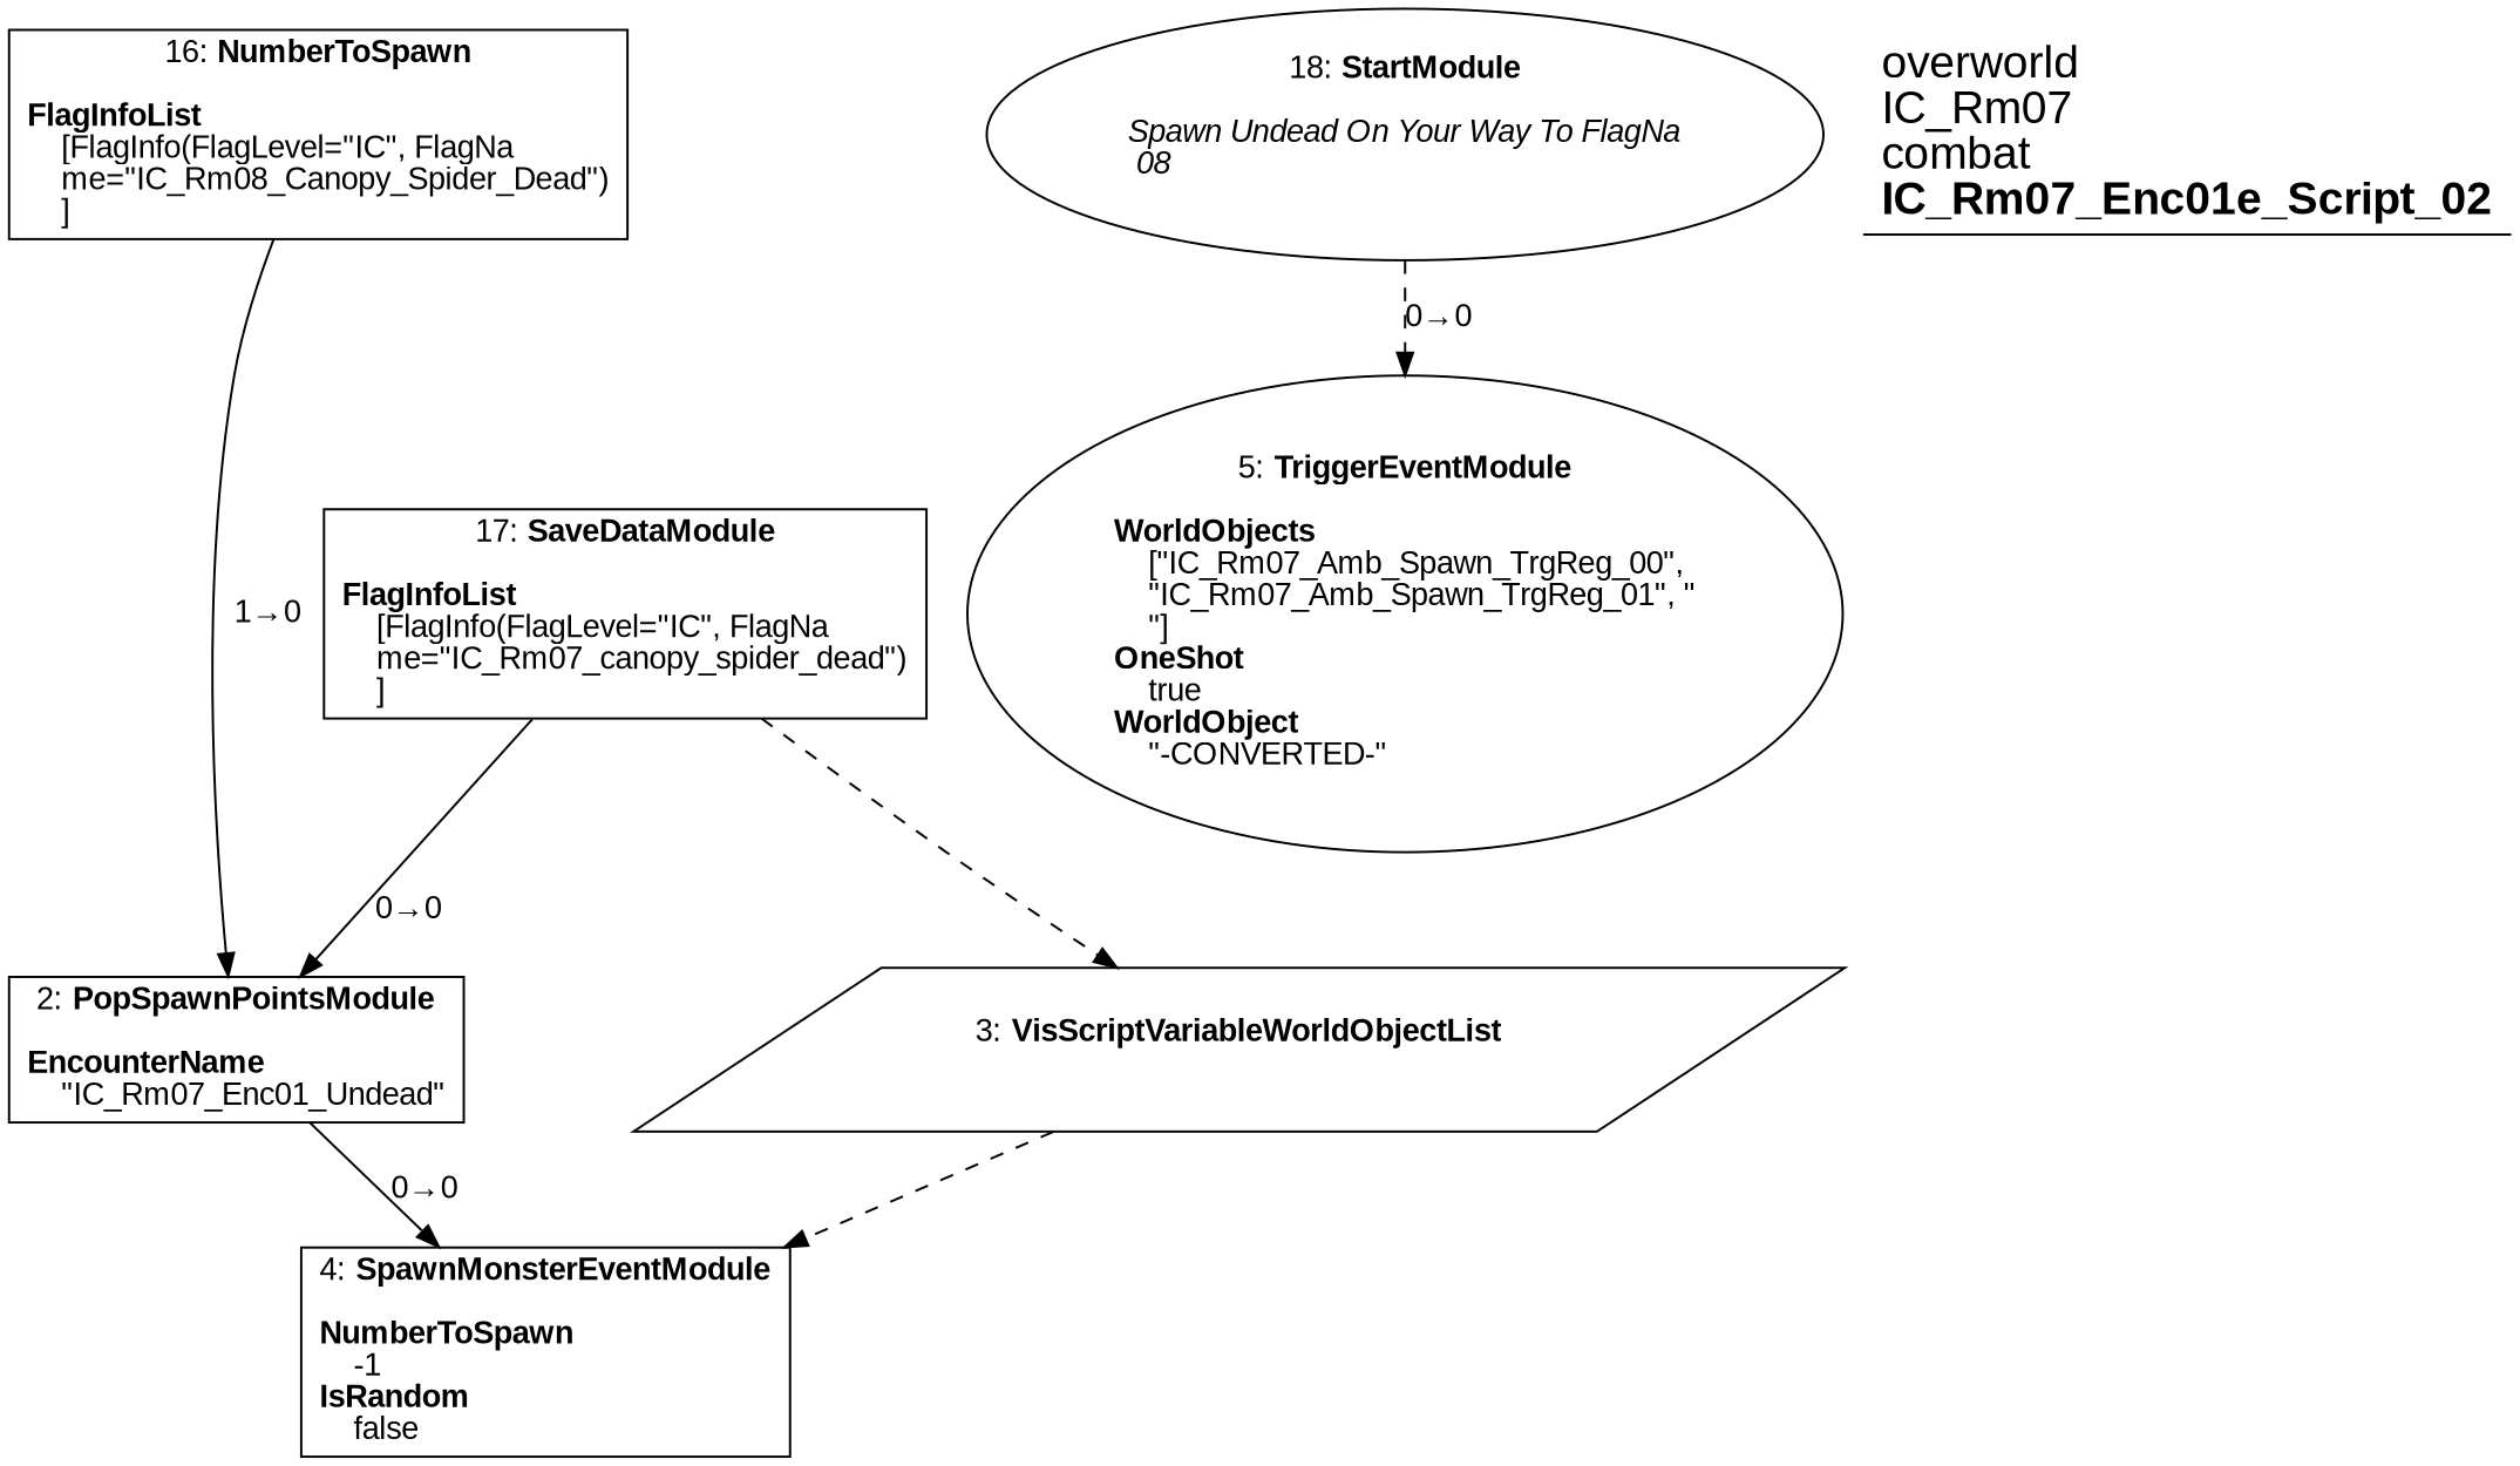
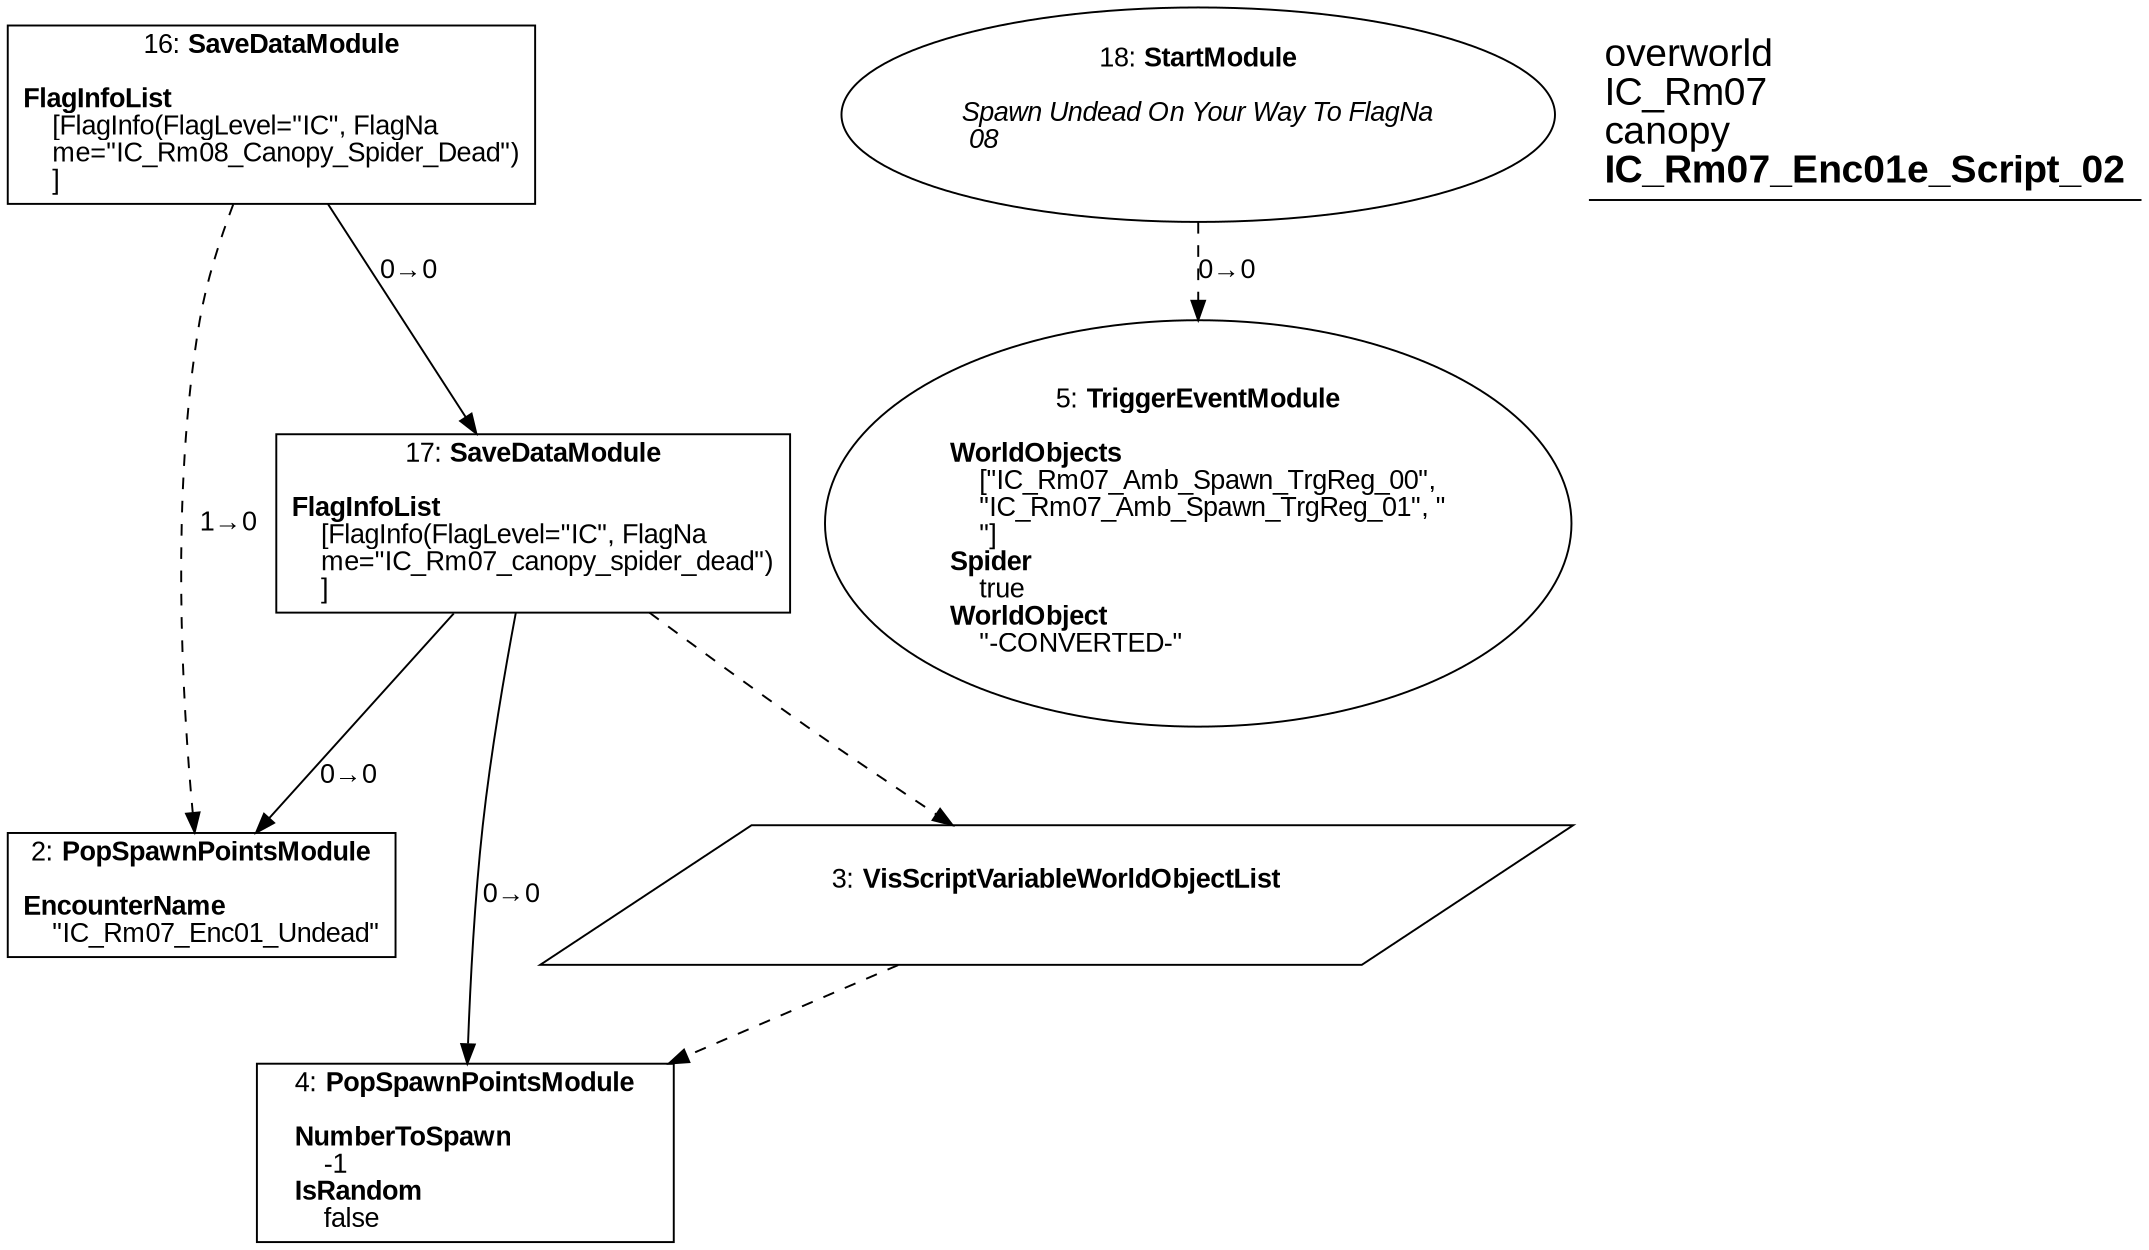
  digraph {
    fontname="Liberation Sans"
    splines=spline
    node [fontname="Liberation Sans" shape=box]
    edge [fontname="Liberation Sans"]
    n1 [label=<2: <b>PopSpawnPointsModule</b><br/><br/><b>EncounterName</b><br align="left"/>    &quot;IC_Rm07_Enc01_Undead&quot;<br align="left"/>>]
-   n2 [label=<4: <b>SpawnMonsterEventModule</b><br/><br/><b>NumberToSpawn</b><br align="left"/>    -1<br align="left"/><b>IsRandom</b><br align="left"/>    false<br align="left"/>>]
+   n2 [label=<4: <b>PopSpawnPointsModule</b><br/><br/><b>NumberToSpawn</b><br align="left"/>    -1<br align="left"/><b>IsRandom</b><br align="left"/>    false<br align="left"/>>]
    n3 [label=<3: <b>VisScriptVariableWorldObjectList</b><br/><br/>> shape=parallelogram]
-   n4 [label=<5: <b>TriggerEventModule</b><br/><br/><b>WorldObjects</b><br align="left"/>    [&quot;IC_Rm07_Amb_Spawn_TrgReg_00&quot;, <br align="left"/>    &quot;IC_Rm07_Amb_Spawn_TrgReg_01&quot;, &quot;<br align="left"/>    &quot;]<br align="left"/><b>OneShot</b><br align="left"/>    true<br align="left"/><b>WorldObject</b><br align="left"/>    &quot;-CONVERTED-&quot;<br align="left"/>> shape=oval]
-   n5 [label=<16: <b>NumberToSpawn</b><br/><br/><b>FlagInfoList</b><br align="left"/>    [FlagInfo(FlagLevel=&quot;IC&quot;, FlagNa<br align="left"/>    me=&quot;IC_Rm08_Canopy_Spider_Dead&quot;)<br align="left"/>    ]<br align="left"/>>]
+   n4 [label=<5: <b>TriggerEventModule</b><br/><br/><b>WorldObjects</b><br align="left"/>    [&quot;IC_Rm07_Amb_Spawn_TrgReg_00&quot;, <br align="left"/>    &quot;IC_Rm07_Amb_Spawn_TrgReg_01&quot;, &quot;<br align="left"/>    &quot;]<br align="left"/><b>Spider</b><br align="left"/>    true<br align="left"/><b>WorldObject</b><br align="left"/>    &quot;-CONVERTED-&quot;<br align="left"/>> shape=oval]
+   n5 [label=<16: <b>SaveDataModule</b><br/><br/><b>FlagInfoList</b><br align="left"/>    [FlagInfo(FlagLevel=&quot;IC&quot;, FlagNa<br align="left"/>    me=&quot;IC_Rm08_Canopy_Spider_Dead&quot;)<br align="left"/>    ]<br align="left"/>>]
    n6 [label=<17: <b>SaveDataModule</b><br/><br/><b>FlagInfoList</b><br align="left"/>    [FlagInfo(FlagLevel=&quot;IC&quot;, FlagNa<br align="left"/>    me=&quot;IC_Rm07_canopy_spider_dead&quot;)<br align="left"/>    ]<br align="left"/>>]
    n7 [label=<18: <b>StartModule</b><br/><br/><i>Spawn Undead On Your Way To FlagNa<br align="left"/> 08<br align="left"/></i><br align="left"/>> shape=oval]
-   n8 [label=<<font point-size="20">overworld<br align="left"/>IC_Rm07<br align="left"/>combat<br align="left"/><b>IC_Rm07_Enc01e_Script_02</b><br align="left"/></font>> shape=underline]
-   n1 -> n2 [label="0→0"]
+   n8 [label=<<font point-size="20">overworld<br align="left"/>IC_Rm07<br align="left"/>canopy<br align="left"/><b>IC_Rm07_Enc01e_Script_02</b><br align="left"/></font>> shape=underline]
+   n6 -> n2 [label="0→0"]
    n3 -> n2 [style=dashed]
-   n5 -> n1 [label="1→0"]
+   n5 -> n1 [label="1→0" style=dashed]
+   n5 -> n6 [label="0→0"]
    n6 -> n1 [label="0→0"]
    n6 -> n3 [style=dashed]
    n7 -> n4 [label="0→0" style=dashed]
  }
